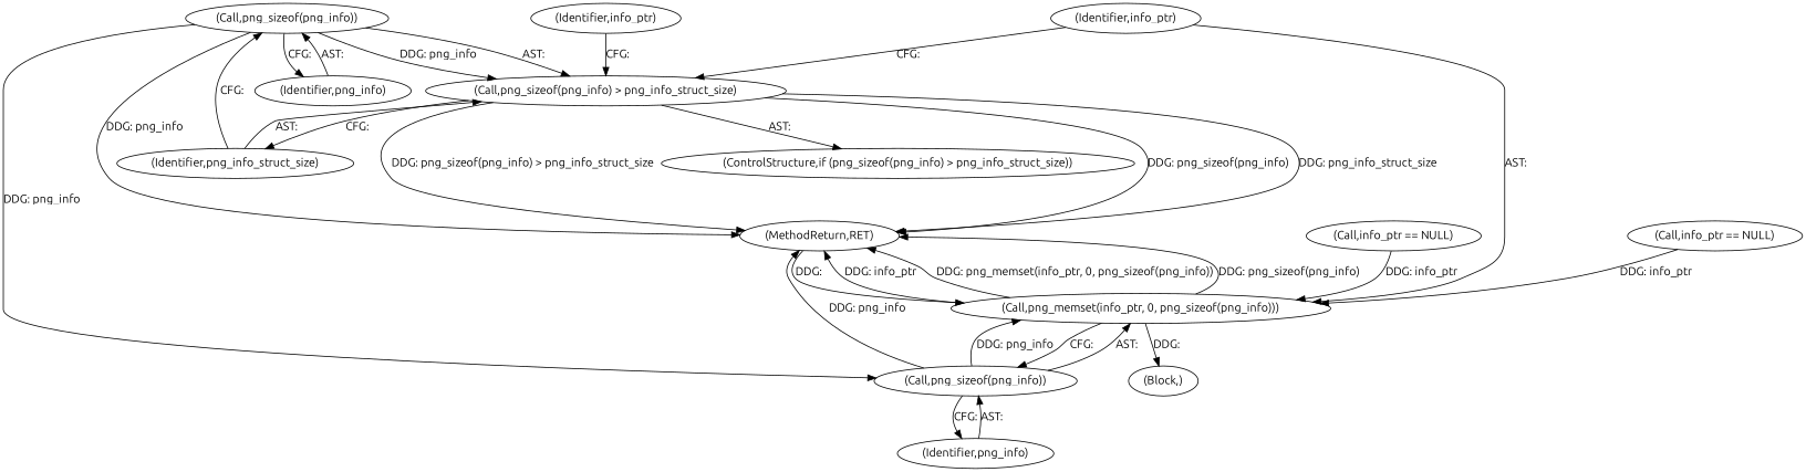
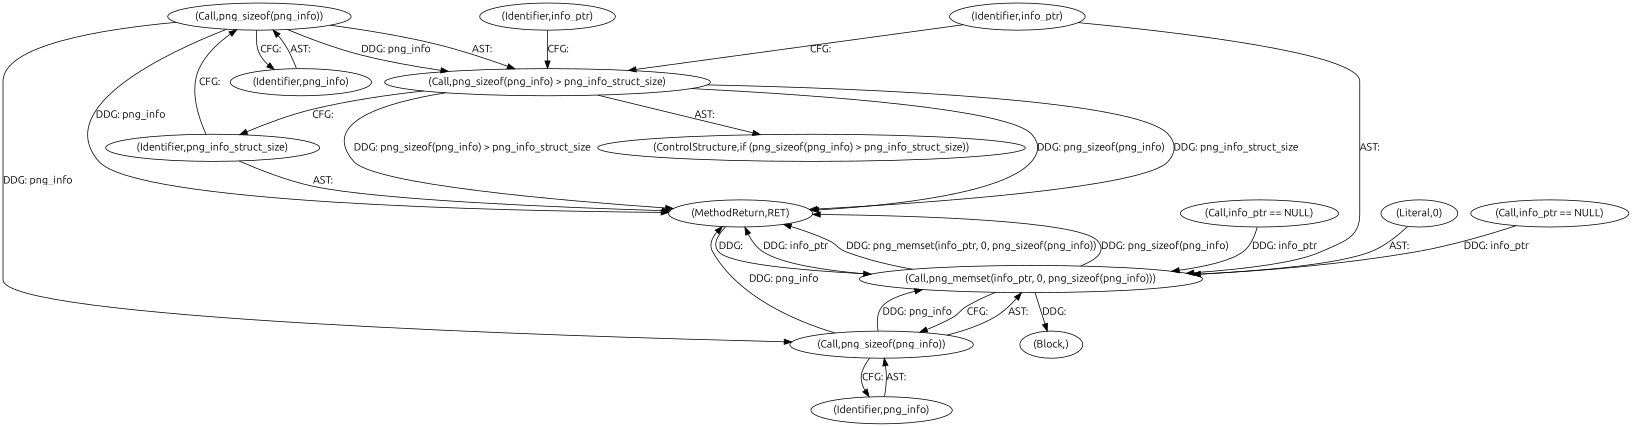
  digraph {
    fontname=Ubuntu
    node [fontname=Ubuntu]
    edge [fontname=Ubuntu]
    n1 [label="(Call,png_sizeof(png_info))"]
    n2 [label="(Call,png_sizeof(png_info) > png_info_struct_size)"]
    n3 [label="(Call,png_sizeof(png_info))"]
    n4 [label="(MethodReturn,RET)"]
    n5 [label="(Identifier,png_info)"]
    n6 [label="(Identifier,png_info_struct_size)"]
    n7 [label="(ControlStructure,if (png_sizeof(png_info) > png_info_struct_size))"]
    n8 [label="(Call,png_memset(info_ptr, 0, png_sizeof(png_info)))"]
    n9 [label="(Identifier,png_info)"]
    n10 [label="(Block,)"]
    n11 [label="(Call,info_ptr == NULL)"]
    n12 [label="(Identifier,info_ptr)"]
    n13 [label="(Identifier,info_ptr)"]
+   n14 [label="(Literal,0)"]
    n15 [label="(Call,info_ptr == NULL)"]
    n1 -> n2 [label="AST: "]
    n1 -> n2 [label="DDG: png_info"]
    n1 -> n3 [label="DDG: png_info"]
    n1 -> n4 [label="DDG: png_info"]
    n1 -> n5 [label="CFG: "]
    n2 -> n4 [label="DDG: png_sizeof(png_info) > png_info_struct_size"]
    n2 -> n4 [label="DDG: png_sizeof(png_info)"]
    n2 -> n4 [label="DDG: png_info_struct_size"]
    n2 -> n6 [label="CFG: "]
    n2 -> n7 [label="AST: "]
    n3 -> n4 [label="DDG: png_info"]
    n3 -> n8 [label="AST: "]
    n3 -> n8 [label="DDG: png_info"]
    n3 -> n9 [label="CFG: "]
    n4 -> n8 [label="DDG: "]
    n5 -> n1 [label="AST: "]
    n6 -> n1 [label="CFG: "]
-   n6 -> n2 [label="AST: "]
+   n6 -> n4 [label="AST: "]
    n8 -> n3 [label="CFG: "]
    n8 -> n4 [label="DDG: info_ptr"]
    n8 -> n4 [label="DDG: png_memset(info_ptr, 0, png_sizeof(png_info))"]
    n8 -> n4 [label="DDG: png_sizeof(png_info)"]
    n8 -> n10 [label="DDG: "]
    n9 -> n3 [label="AST: "]
    n11 -> n8 [label="DDG: info_ptr"]
    n12 -> n2 [label="CFG: "]
    n13 -> n2 [label="CFG: "]
    n13 -> n8 [label="AST: "]
+   n14 -> n8 [label="AST: "]
    n15 -> n8 [label="DDG: info_ptr"]
  }
